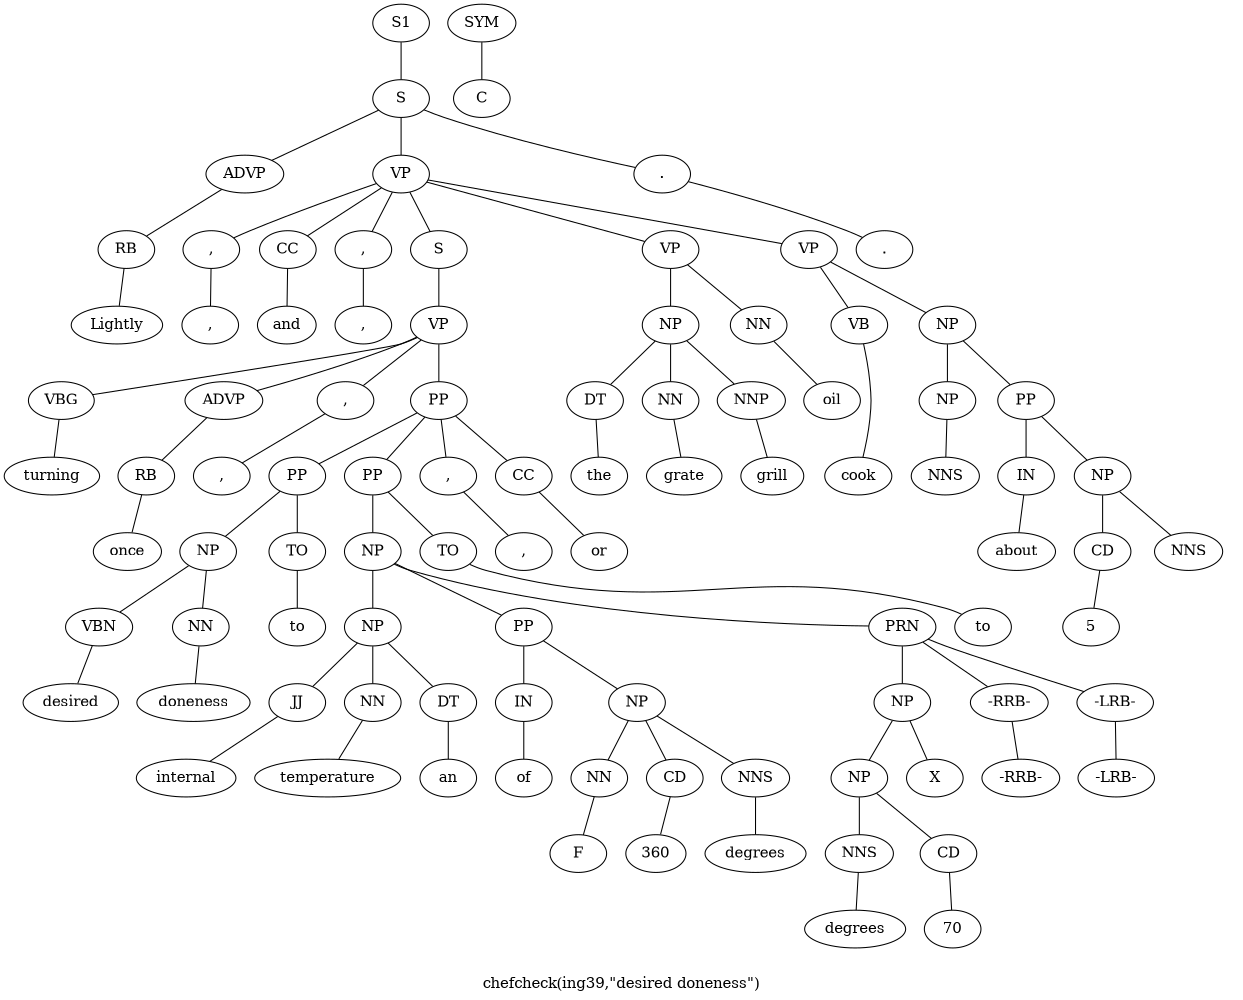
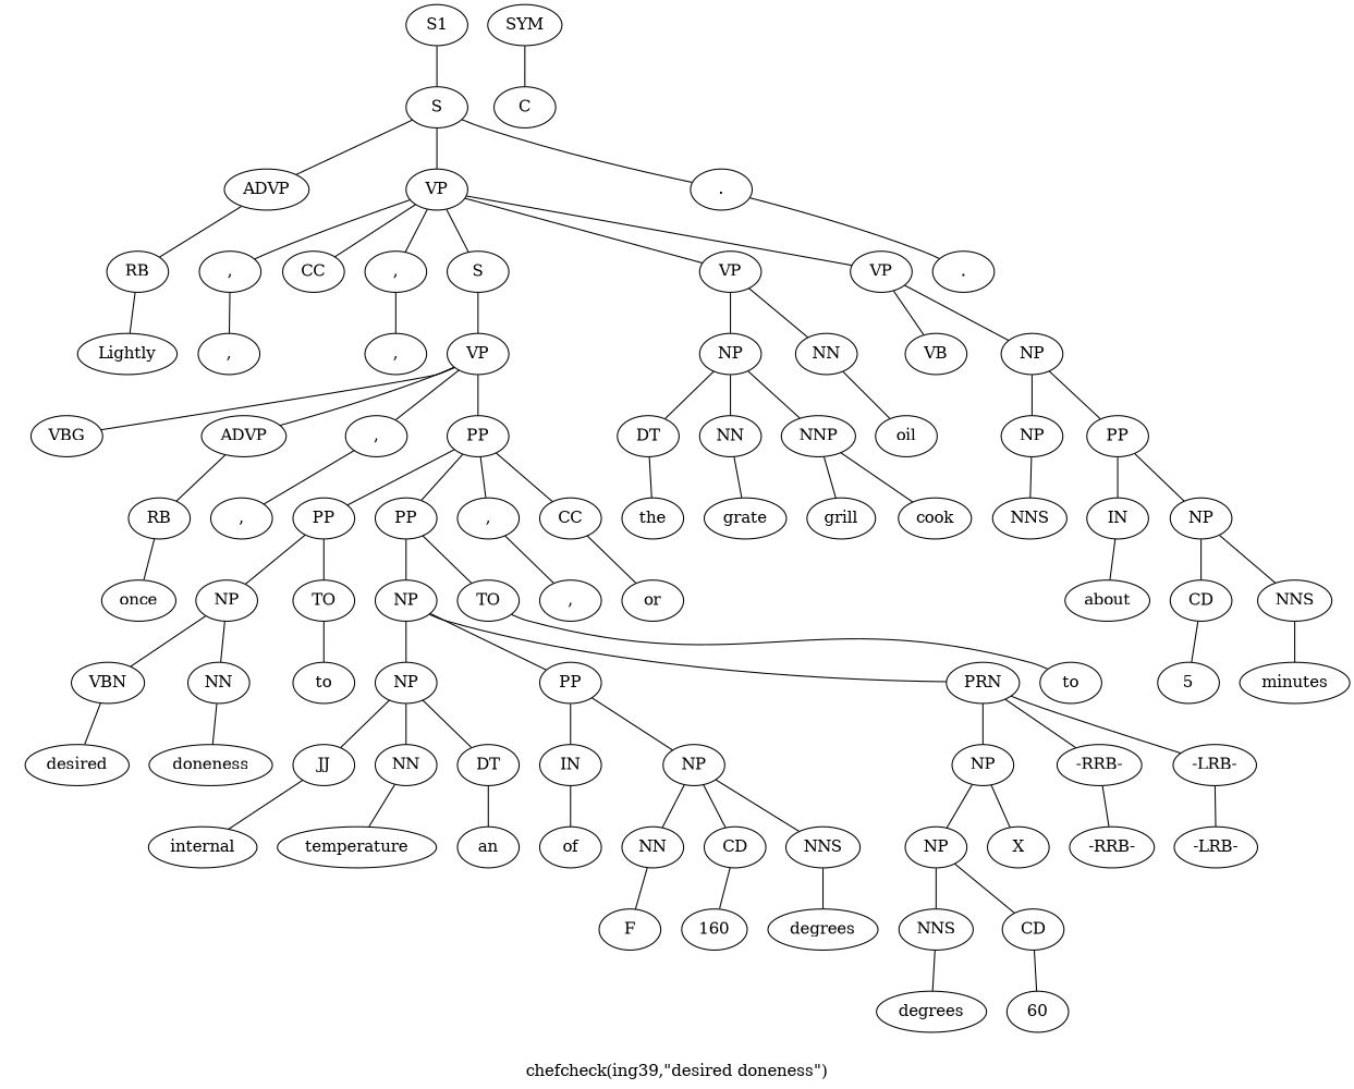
  graph {
    label="chefcheck(ing39,\"desired doneness\")"
    n1 [label=S1]
    n2 [label=S]
    n3 [label=ADVP]
    n4 [label=VP]
    n5 [label="."]
    n6 [label=RB]
    n7 [label=VP]
    n8 [label=","]
    n9 [label=CC]
    n10 [label=VP]
    n11 [label=","]
    n12 [label=S]
    n13 [label="."]
    n14 [label=Lightly]
    n15 [label=NN]
    n16 [label=NP]
    n17 [label=","]
-   n18 [label=and]
    n19 [label=VB]
    n20 [label=NP]
    n21 [label=","]
    n22 [label=VP]
    n23 [label=oil]
    n24 [label=DT]
    n25 [label=NNP]
    n26 [label=NN]
    n27 [label=the]
    n28 [label=grill]
    n29 [label=grate]
    n30 [label=cook]
    n31 [label=NP]
    n32 [label=PP]
    n33 [label=NNS]
    n34 [label=IN]
    n35 [label=NP]
    n36 [label=about]
    n37 [label=CD]
    n38 [label=NNS]
    n39 [label=5]
+   n40 [label=minutes]
    n41 [label=VBG]
    n42 [label=ADVP]
    n43 [label=","]
    n44 [label=PP]
-   n45 [label=turning]
    n46 [label=RB]
    n47 [label=","]
    n48 [label=PP]
    n49 [label=","]
    n50 [label=CC]
    n51 [label=PP]
    n52 [label=once]
    n53 [label=TO]
    n54 [label=NP]
    n55 [label=","]
    n56 [label=or]
    n57 [label=TO]
    n58 [label=NP]
    n59 [label=to]
    n60 [label=NP]
    n61 [label=PP]
    n62 [label=PRN]
    n63 [label=DT]
    n64 [label=JJ]
    n65 [label=NN]
    n66 [label=IN]
    n67 [label=NP]
    n68 [label="-LRB-"]
    n69 [label=NP]
    n70 [label="-RRB-"]
    n71 [label=an]
    n72 [label=internal]
    n73 [label=temperature]
    n74 [label=of]
    n75 [label=CD]
    n76 [label=NNS]
    n77 [label=NN]
-   n78 [label=360]
+   n78 [label=160]
    n79 [label=degrees]
    n80 [label=F]
    n81 [label="-LRB-"]
    n82 [label=NP]
    n83 [label=X]
    n84 [label="-RRB-"]
    n85 [label=CD]
    n86 [label=NNS]
-   n87 [label=70]
+   n87 [label=60]
    n88 [label=degrees]
    n89 [label=SYM]
    n90 [label=C]
    n91 [label=to]
    n92 [label=VBN]
    n93 [label=NN]
    n94 [label=desired]
    n95 [label=doneness]
    n1 -- n2
    n2 -- n3
    n2 -- n4
    n2 -- n5
    n3 -- n6
    n4 -- n7
    n4 -- n8
    n4 -- n9
    n4 -- n10
    n4 -- n11
    n4 -- n12
    n5 -- n13
    n6 -- n14
    n7 -- n15
    n7 -- n16
    n8 -- n17
-   n9 -- n18
    n10 -- n19
    n10 -- n20
    n11 -- n21
    n12 -- n22
    n15 -- n23
    n16 -- n24
    n16 -- n25
    n16 -- n26
-   n19 -- n30
+   n25 -- n30
    n20 -- n31
    n20 -- n32
    n22 -- n41
    n22 -- n42
    n22 -- n43
    n22 -- n44
    n24 -- n27
    n25 -- n28
    n26 -- n29
    n31 -- n33
    n32 -- n34
    n32 -- n35
    n34 -- n36
    n35 -- n37
    n35 -- n38
    n37 -- n39
-   n41 -- n45
+   n38 -- n40
    n42 -- n46
    n43 -- n47
    n44 -- n48
    n44 -- n49
    n44 -- n50
    n44 -- n51
    n46 -- n52
    n48 -- n53
    n48 -- n54
    n49 -- n55
    n50 -- n56
    n51 -- n57
    n51 -- n58
    n53 -- n59
    n54 -- n60
    n54 -- n61
    n54 -- n62
    n57 -- n91
    n58 -- n92
    n58 -- n93
    n60 -- n63
    n60 -- n64
    n60 -- n65
    n61 -- n66
    n61 -- n67
    n62 -- n68
    n62 -- n69
    n62 -- n70
    n63 -- n71
    n64 -- n72
    n65 -- n73
    n66 -- n74
    n67 -- n75
    n67 -- n76
    n67 -- n77
    n68 -- n81
    n69 -- n82
    n69 -- n83
    n70 -- n84
    n75 -- n78
    n76 -- n79
    n77 -- n80
    n82 -- n85
    n82 -- n86
    n85 -- n87
    n86 -- n88
    n89 -- n90
    n92 -- n94
    n93 -- n95
  }
